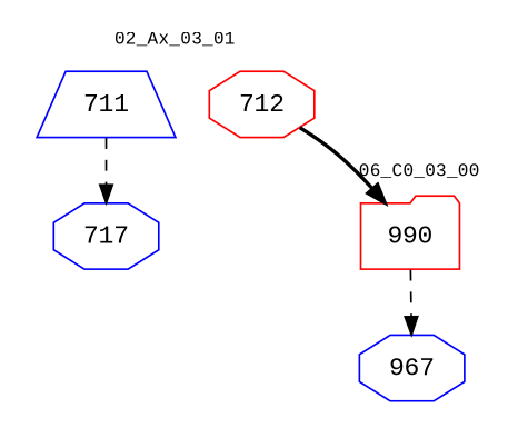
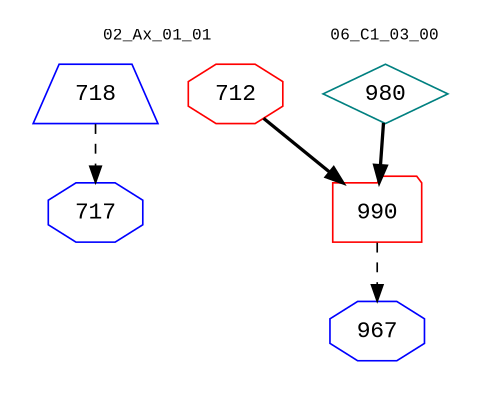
  digraph {
    fontname="Liberation Mono"
    node [color=blue fontname="Liberation Mono" shape=octagon]
    edge [color=black fontname="Liberation Mono" style=bold]
    n1 [color=red label=712]
-   n2 [label=711 shape=trapezium]
+   n2 [label=718 shape=trapezium]
    n3 [label=717]
+   n4 [color=teal label=980 shape=diamond]
    n5 [color=red label=990 shape=folder]
    n6 [label=967]
    subgraph cluster_1 {
      color=white
      fontsize=10
-     label="02_Ax_03_01"
+     label="02_Ax_01_01"
      n1
      n2
      n3
    }
    subgraph cluster_2 {
      color=white
      fontsize=10
-     label="06_C0_03_00"
+     label="06_C1_03_00"
+     n4
      n5
      n6
    }
    n1 -> n5
    n2 -> n3 [style=dashed]
+   n4 -> n5
    n5 -> n6 [style=dashed]
  }
